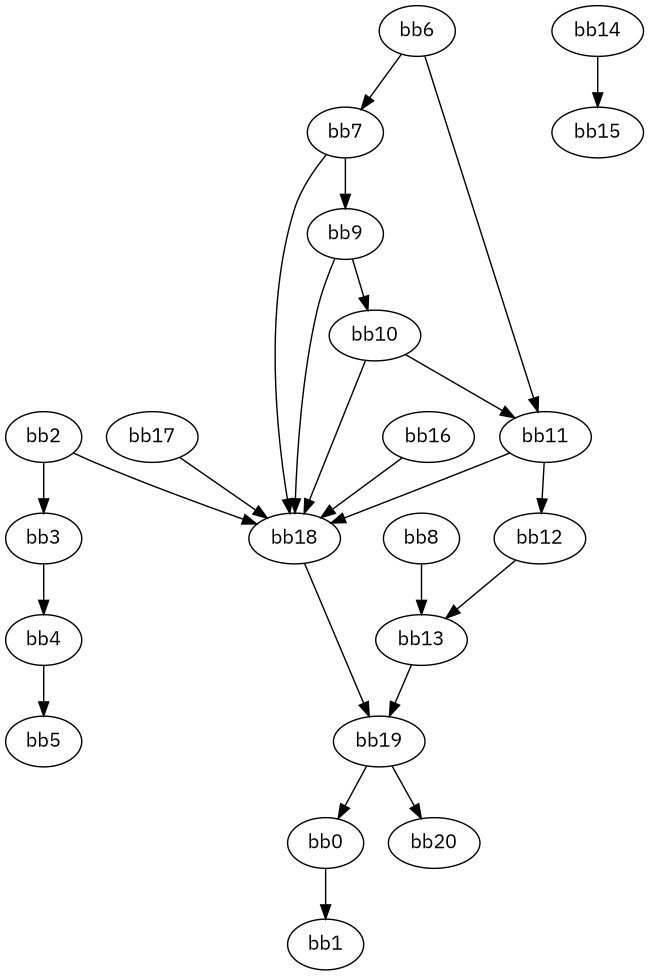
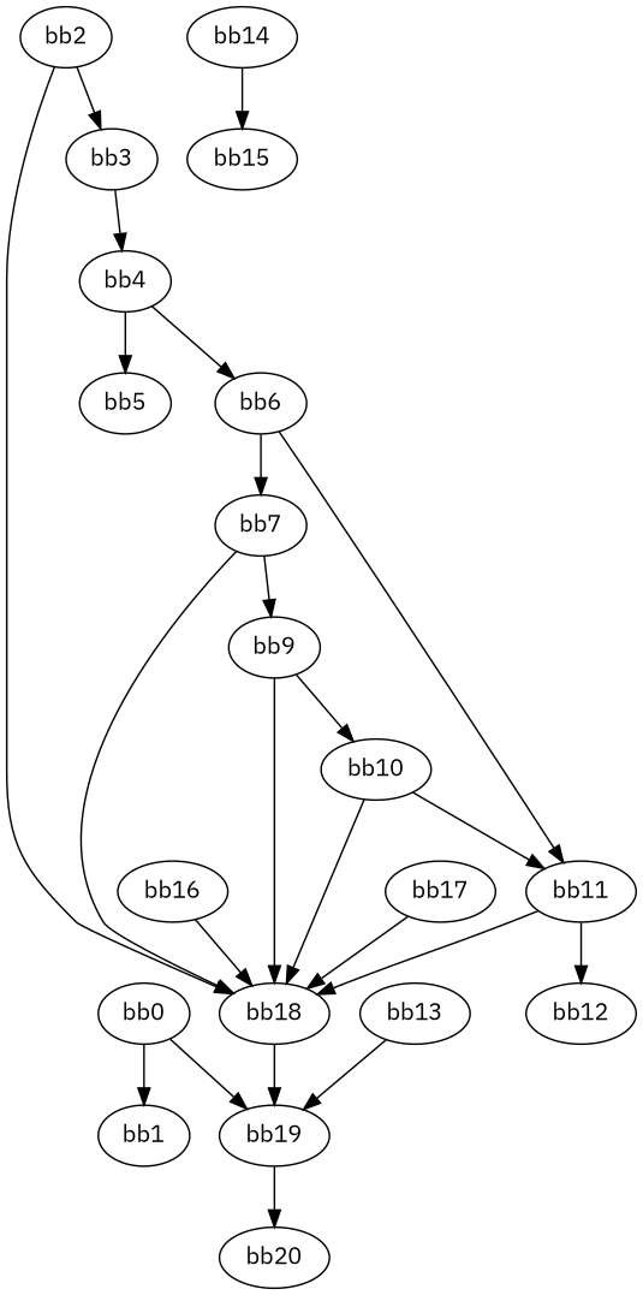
  digraph {
    fontname="IBM Plex Sans"
    node [fontname="IBM Plex Sans"]
    edge [fontname="IBM Plex Sans"]
    n1 [label="bb0\l"]
    n2 [label="bb1\l"]
    n3 [label="bb19\l"]
    n4 [label="bb20\l"]
    n5 [label="bb2\l"]
    n6 [label="bb3\l"]
    n7 [label="bb18\l"]
    n8 [label="bb4\l"]
    n9 [label="bb5\l"]
    n10 [label="bb6\l"]
    n11 [label="bb17\l"]
    n12 [label="bb7\l"]
    n13 [label="bb11\l"]
    n14 [label="bb9\l"]
-   n15 [label="bb8\l"]
    n16 [label="bb13\l"]
    n17 [label="bb10\l"]
    n18 [label="bb12\l"]
    n19 [label="bb16\l"]
    n20 [label="bb14\l"]
    n21 [label="bb15\l"]
    n1 -> n2
-   n3 -> n1
+   n1 -> n3
    n3 -> n4
    n5 -> n6
    n5 -> n7
    n6 -> n8
    n7 -> n3
    n8 -> n9
+   n8 -> n10
    n10 -> n12
    n10 -> n13
    n11 -> n7
    n12 -> n7
    n12 -> n14
    n13 -> n7
    n13 -> n18
    n14 -> n7
    n14 -> n17
-   n15 -> n16
    n16 -> n3
    n17 -> n7
    n17 -> n13
-   n18 -> n16
    n19 -> n7
    n20 -> n21
  }
